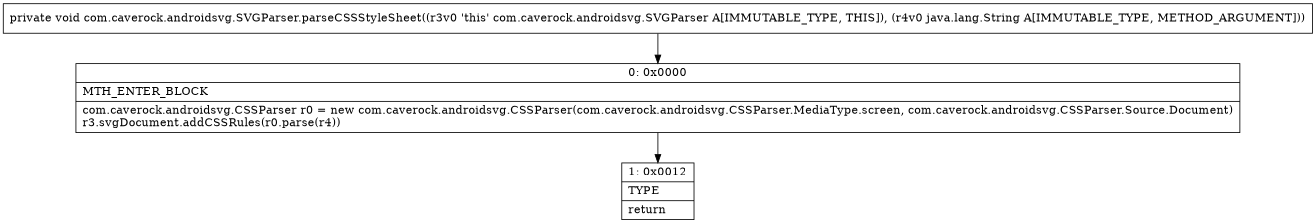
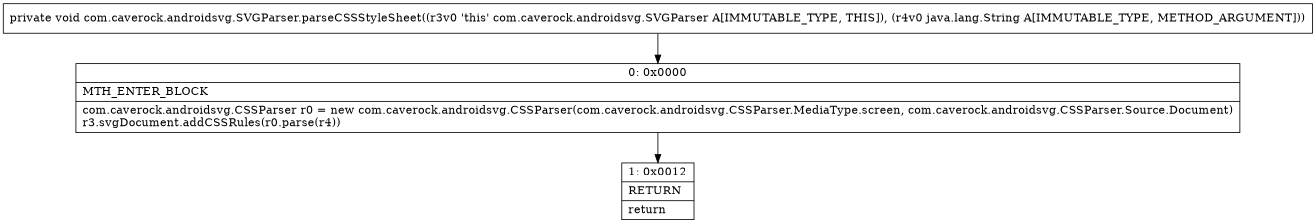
  digraph {
    node [shape=record]
    n1 [label="{0\:\ 0x0000|MTH_ENTER_BLOCK\l|com.caverock.androidsvg.CSSParser r0 = new com.caverock.androidsvg.CSSParser(com.caverock.androidsvg.CSSParser.MediaType.screen, com.caverock.androidsvg.CSSParser.Source.Document)\lr3.svgDocument.addCSSRules(r0.parse(r4))\l}"]
-   n2 [label="{1\:\ 0x0012|TYPE\l|return\l}"]
+   n2 [label="{1\:\ 0x0012|RETURN\l|return\l}"]
    n3 [label="{private void com.caverock.androidsvg.SVGParser.parseCSSStyleSheet((r3v0 'this' com.caverock.androidsvg.SVGParser A[IMMUTABLE_TYPE, THIS]), (r4v0 java.lang.String A[IMMUTABLE_TYPE, METHOD_ARGUMENT])) }"]
    n1 -> n2
    n3 -> n1
  }
